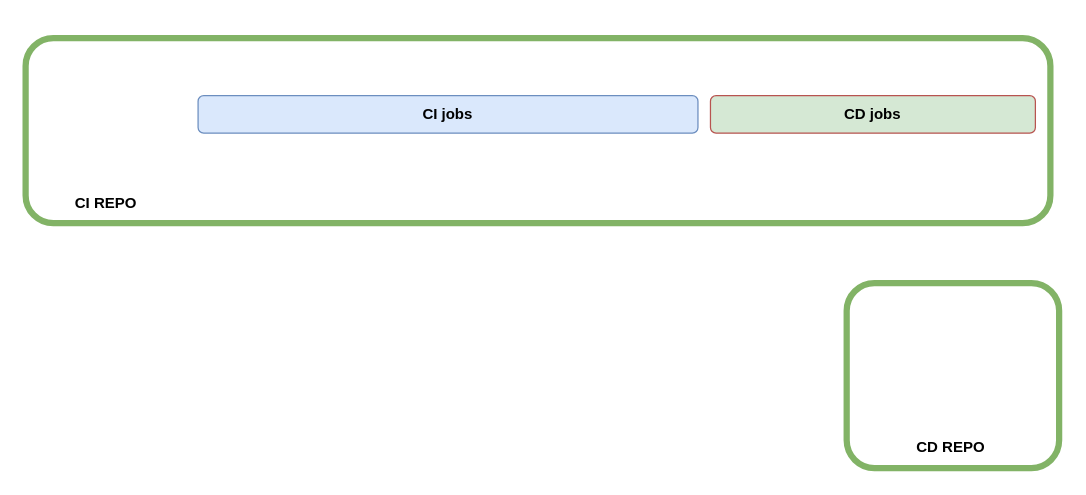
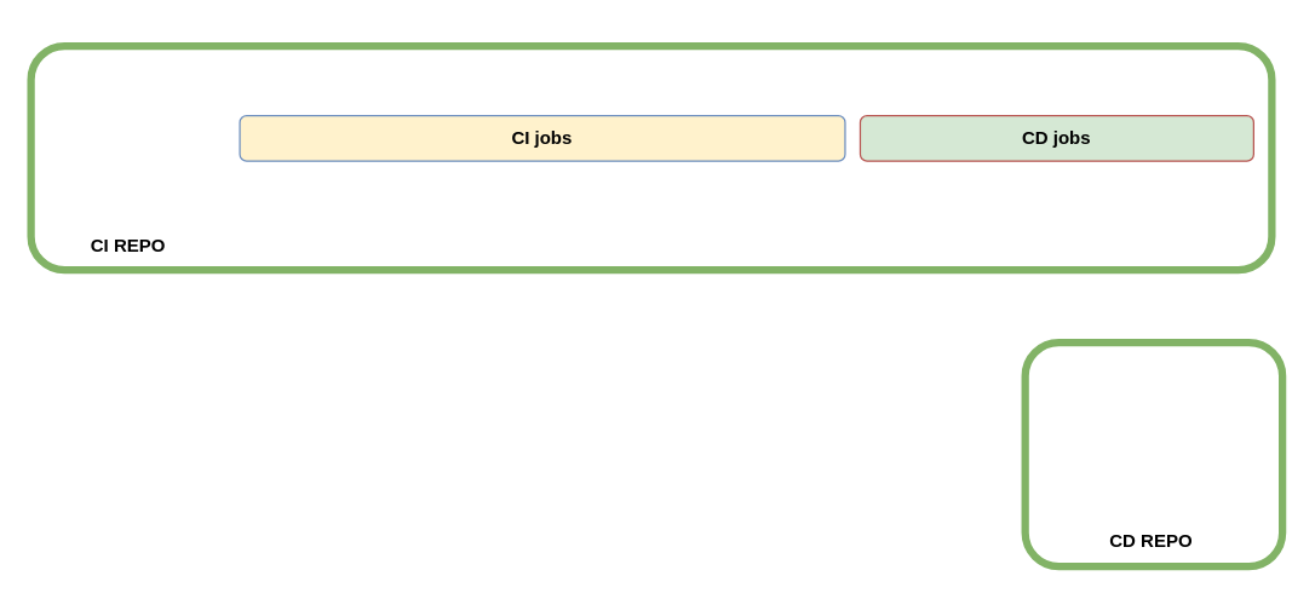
  <mxCell id="0" />
  <mxCell id="1" parent="0" />
  <mxCell id="2" value="" style="rounded=1;whiteSpace=wrap;html=1;fillColor=none;strokeColor=#82b366;strokeWidth=5;" vertex="1" parent="1"><mxGeometry x="20" y="30" width="820" height="148" as="geometry" /></mxCell>
  <mxCell id="3" value="&lt;b&gt;CI REPO&lt;/b&gt;" style="shape=image;html=1;verticalAlign=top;verticalLabelPosition=bottom;labelBackgroundColor=#ffffff;imageAspect=0;aspect=fixed;image=https://cdn0.iconfinder.com/data/icons/phosphor-thin-vol-3/256/gitlab-logo-simple-thin-128.png" vertex="1" parent="1"><mxGeometry x="20" y="20" width="128" height="128" as="geometry" /></mxCell>
  <mxCell id="4" value="&lt;b&gt;CD REPO&lt;br&gt;&lt;br&gt;&lt;/b&gt;" style="shape=image;html=1;verticalAlign=top;verticalLabelPosition=bottom;labelBackgroundColor=#ffffff;imageAspect=0;aspect=fixed;image=https://cdn0.iconfinder.com/data/icons/phosphor-thin-vol-3/256/gitlab-logo-simple-thin-128.png" vertex="1" parent="1"><mxGeometry x="696" y="216" width="128" height="128" as="geometry" /></mxCell>
- <mxCell id="5" value="&lt;b&gt;CI jobs&lt;/b&gt;" style="rounded=1;whiteSpace=wrap;html=1;fillColor=#dae8fc;strokeColor=#6c8ebf;" vertex="1" parent="1"><mxGeometry x="158" y="76" width="400" height="30" as="geometry" /></mxCell>
+ <mxCell id="5" value="&lt;b&gt;CI jobs&lt;/b&gt;" style="rounded=1;whiteSpace=wrap;html=1;fillColor=#fff2cc;strokeColor=#6c8ebf;" vertex="1" parent="1"><mxGeometry x="158" y="76" width="400" height="30" as="geometry" /></mxCell>
  <mxCell id="6" value="&lt;b&gt;CD jobs&lt;/b&gt;" style="rounded=1;whiteSpace=wrap;html=1;fillColor=#d5e8d4;strokeColor=#b85450;" vertex="1" parent="1"><mxGeometry x="568" y="76" width="260" height="30" as="geometry" /></mxCell>
  <mxCell id="7" value="" style="rounded=1;whiteSpace=wrap;html=1;fillColor=none;strokeColor=#82b366;strokeWidth=5;" vertex="1" parent="1"><mxGeometry x="677" y="226" width="170" height="148" as="geometry" /></mxCell>
